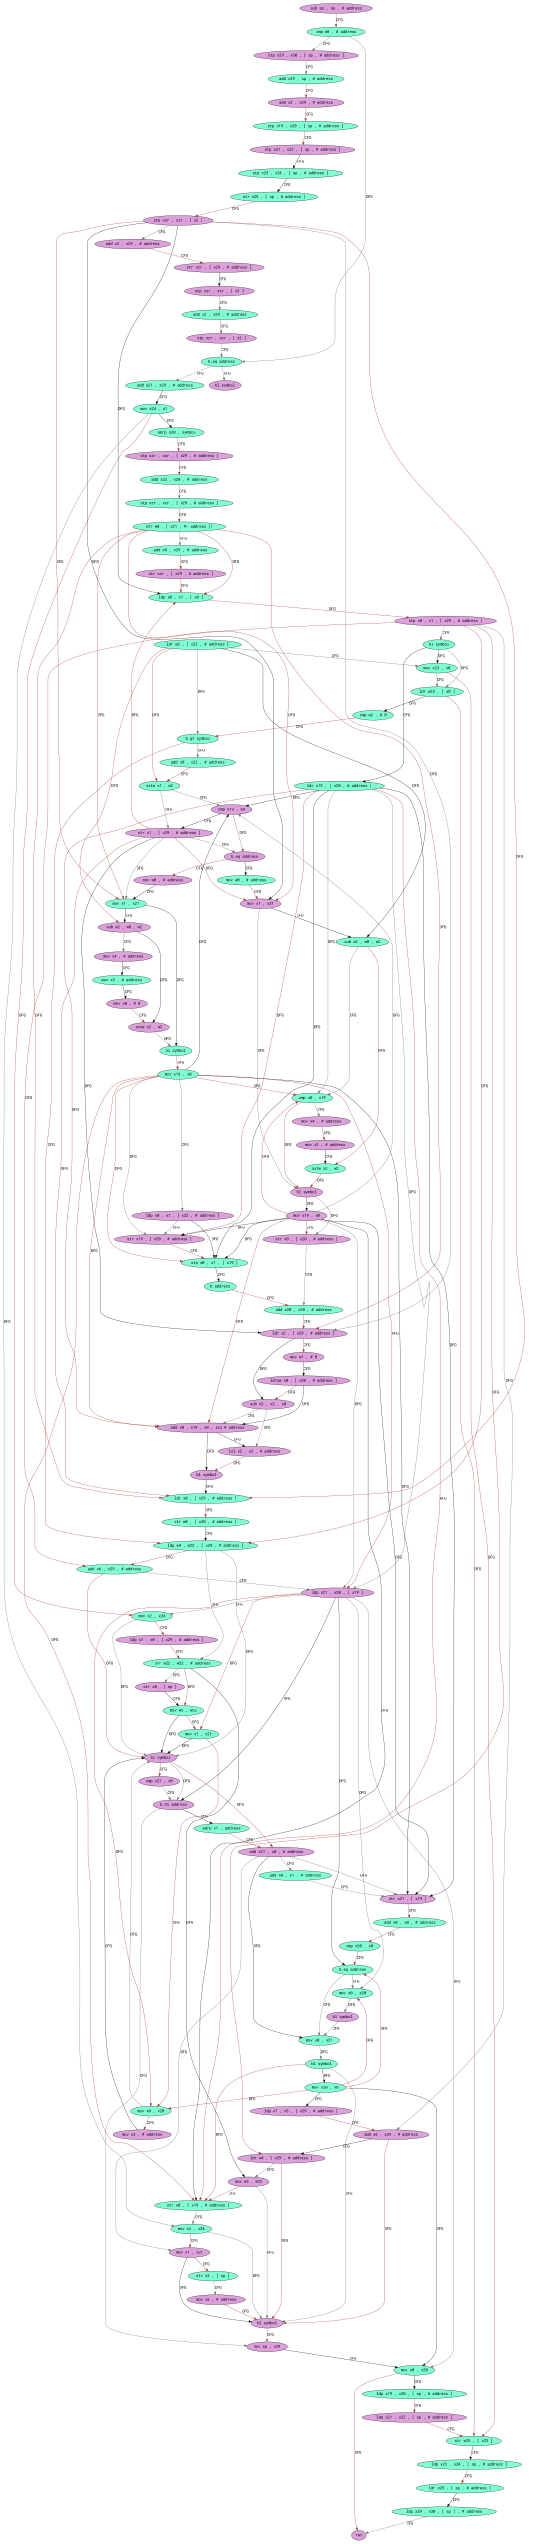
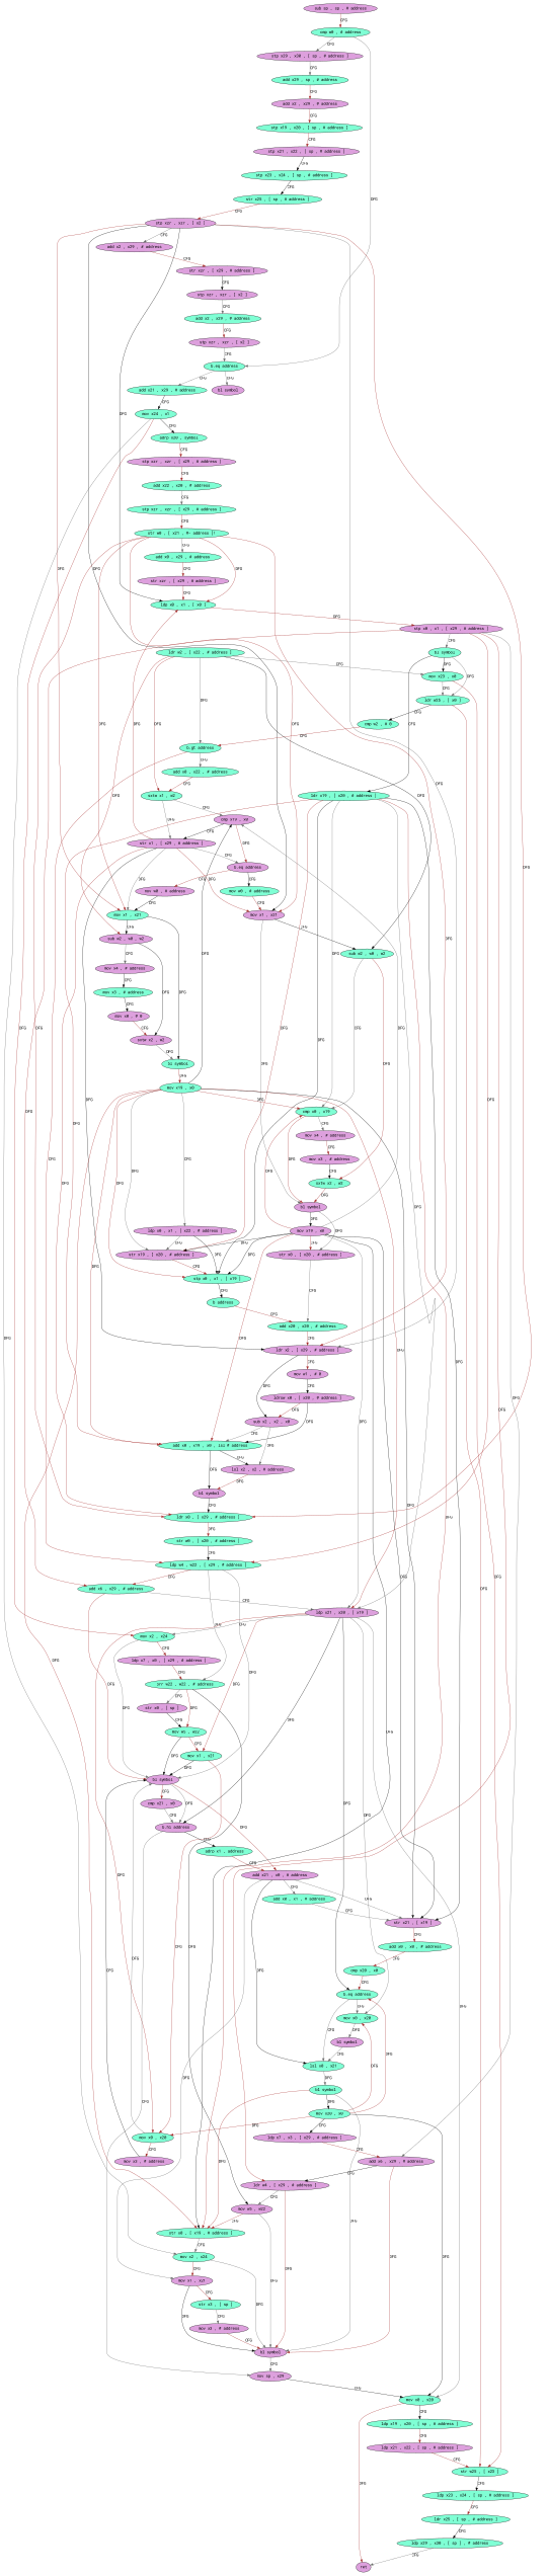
  digraph {
    fontname="Roboto Mono"
    node [fillcolor=aquamarine fontname="Roboto Mono" style=filled]
    edge [color=brown fontname="Roboto Mono"]
    n1 [fillcolor=plum label="sub sp , sp , # address"]
    n2 [label="cmp w0 , # address"]
    n3 [fillcolor=plum label="stp x29 , x30 , [ sp , # address ]"]
    n4 [label="b.eq address"]
    n5 [label="add x29 , sp , # address"]
    n6 [fillcolor=plum label="bl symbol"]
    n7 [label="add x21 , x29 , # address"]
    n8 [fillcolor=plum label="add x2 , x29 , # address"]
    n9 [label="stp x19 , x20 , [ sp , # address ]"]
    n10 [fillcolor=plum label="stp x21 , x22 , [ sp , # address ]"]
    n11 [label="stp x23 , x24 , [ sp , # address ]"]
    n12 [label="str x25 , [ sp , # address ]"]
    n13 [fillcolor=plum label="stp xzr , xzr , [ x2 ]"]
    n14 [fillcolor=plum label="add x2 , x29 , # address"]
    n15 [label="ldp x0 , x1 , [ x0 ]"]
    n16 [label="mov x1 , x21"]
    n17 [fillcolor=plum label="mov x1 , x21"]
    n18 [fillcolor=plum label="ldr x2 , [ x29 , # address ]"]
    n19 [label="ldr x0 , [ x29 , # address ]"]
    n20 [fillcolor=plum label="str xzr , [ x29 , # address ]"]
    n21 [fillcolor=plum label="stp x0 , x1 , [ x29 , # address ]"]
    n22 [fillcolor=plum label="sub w2 , w0 , w2"]
    n23 [label="bl symbol"]
    n24 [label="sub w2 , w0 , w2"]
    n25 [fillcolor=plum label="bl symbol"]
    n26 [fillcolor=plum label="mov w1 , # 0"]
    n27 [fillcolor=plum label="sub x2 , x2 , x0"]
    n28 [label="str w0 , [ x20 , # address ]"]
    n29 [fillcolor=plum label="stp xzr , xzr , [ x2 ]"]
    n30 [label="add x2 , x29 , # address"]
    n31 [fillcolor=plum label="stp xzr , xzr , [ x2 ]"]
    n32 [label="mov x24 , x1"]
    n33 [label="adrp x20 , symbol"]
    n34 [label="mov x2 , x24"]
    n35 [label="mov x2 , x24"]
    n36 [fillcolor=plum label="stp xzr , xzr , [ x29 , # address ]"]
    n37 [fillcolor=plum label="bl symbol"]
    n38 [fillcolor=plum label="ldp x7 , x0 , [ x29 , # address ]"]
    n39 [fillcolor=plum label="mov x1 , x21"]
    n40 [fillcolor=plum label="bl symbol"]
    n41 [label="add x22 , x20 , # address"]
    n42 [label="stp xzr , xzr , [ x29 , # address ]"]
    n43 [label="str w0 , [ x21 , #- address ]!"]
    n44 [label="add x0 , x29 , # address"]
    n45 [fillcolor=plum label="str xzr , [ x29 , # address ]"]
    n46 [label="bl symbol"]
    n47 [label="ldp w4 , w22 , [ x29 , # address ]"]
    n48 [label="add x6 , x29 , # address"]
    n49 [fillcolor=plum label="add x6 , x29 , # address"]
    n50 [fillcolor=plum label="ldr w4 , [ x29 , # address ]"]
    n51 [label="ldr x19 , [ x20 , # address ]"]
    n52 [label="mov x23 , x0"]
    n53 [label="ldr w25 , [ x0 ]"]
    n54 [label="orr w22 , w22 , # address"]
    n55 [fillcolor=plum label="ldp x21 , x20 , [ x19 ]"]
    n56 [fillcolor=plum label="mov w5 , w22"]
    n57 [fillcolor=plum label="cmp x19 , x0"]
    n58 [fillcolor=plum label="str x21 , [ x19 ]"]
    n59 [fillcolor=plum label="str x19 , [ x20 , # address ]"]
    n60 [label="stp x0 , x1 , [ x19 ]"]
    n61 [label="cmp x0 , x19"]
    n62 [label="str x0 , [ x19 , # address ]"]
-   n63 [fillcolor=plum label="add x0 , x19 , x0 , lsl # address"]
+   n63 [label="add x0 , x19 , x0 , lsl # address"]
    n64 [label="str w25 , [ x23 ]"]
    n65 [label="cmp w2 , # 0"]
    n66 [label="ldr w2 , [ x22 , # address ]"]
-   n67 [label="b.gt symbol"]
+   n67 [label="b.gt address"]
    n68 [label="sxtw x1 , w2"]
    n69 [label="mov x1 , x21"]
    n70 [label="mov x0 , x20"]
    n71 [fillcolor=plum label="b.hi address"]
    n72 [label="mov x0 , x20"]
    n73 [label="b.eq address"]
    n74 [label="mov x0 , x20"]
    n75 [fillcolor=plum label="str x1 , [ x29 , # address ]"]
    n76 [fillcolor=plum label="b.eq address"]
    n77 [label="add x0 , x0 , # address"]
    n78 [label="b address"]
    n79 [fillcolor=plum label="mov x4 , # address"]
    n80 [fillcolor=plum label="lsl x2 , x2 , # address"]
    n81 [fillcolor=plum label="bl symbol"]
    n82 [label="add x0 , x22 , # address"]
    n83 [fillcolor=plum label="mov x4 , # address"]
    n84 [fillcolor=plum label="sxtw x2 , w2"]
    n85 [label="sxtw x2 , w2"]
    n86 [label="ldp x23 , x24 , [ sp , # address ]"]
    n87 [fillcolor=plum label="str x0 , [ sp ]"]
    n88 [label="mov w5 , w22"]
    n89 [fillcolor=plum label="cmp x21 , x0"]
    n90 [fillcolor=plum label="add x21 , x0 , # address"]
    n91 [fillcolor=plum label="mov x3 , # address"]
    n92 [fillcolor=plum label="mov sp , x29"]
    n93 [label="adrp x1 , address"]
    n94 [label="ldp x19 , x20 , [ sp , # address ]"]
    n95 [fillcolor=plum label=ret]
-   n96 [label="mov x0 , x21"]
+   n96 [label="lsl x0 , x21"]
    n97 [fillcolor=plum label="bl symbol"]
    n98 [label="add x0 , x1 , # address"]
    n99 [fillcolor=plum label="mov w0 , # address"]
    n100 [label="mov w0 , # address"]
    n101 [fillcolor=plum label="ldp x21 , x22 , [ sp , # address ]"]
    n102 [label="ldr x25 , [ sp , # address ]"]
    n103 [label="ldp x29 , x30 , [ sp ] , # address"]
    n104 [label="bl symbol"]
    n105 [label="str x3 , [ sp ]"]
    n106 [label="cmp x20 , x0"]
    n107 [label="mov x20 , x0"]
    n108 [label="mov x19 , x0"]
    n109 [label="mov x3 , # address"]
    n110 [fillcolor=plum label="mov x0 , # 0"]
    n111 [fillcolor=plum label="ldp x0 , x1 , [ x22 , # address ]"]
    n112 [label="add x20 , x20 , # address"]
    n113 [fillcolor=plum label="mov x19 , x0"]
    n114 [fillcolor=plum label="str x0 , [ x20 , # address ]"]
    n115 [fillcolor=plum label="mov x3 , # address"]
    n116 [fillcolor=plum label="ldp x7 , x3 , [ x29 , # address ]"]
    n117 [fillcolor=plum label="mov x3 , # address"]
    n118 [fillcolor=plum label="ldrsw x0 , [ x20 , # address ]"]
    n1 -> n2 [label=CFG]
    n2 -> n3 [color=gray40 label=CFG]
    n2 -> n4 [color=gray40 label=DFG]
    n3 -> n5 [color=gray40 label=CFG]
    n4 -> n6 [color=gray40 label=CFG]
    n4 -> n7 [color=gray40 label=CFG]
    n5 -> n8 [label=CFG]
    n7 -> n32 [color=black label=CFG]
    n8 -> n9 [label=CFG]
    n9 -> n10 [label=CFG]
    n10 -> n11 [color=black label=CFG]
    n11 -> n12 [color=black label=CFG]
    n12 -> n13 [label=CFG]
    n13 -> n14 [color=gray40 label=CFG]
    n13 -> n15 [color=black label=DFG]
    n13 -> n16 [label=DFG]
    n13 -> n17 [color=black label=DFG]
    n13 -> n18 [color=gray40 label=DFG]
    n13 -> n19 [label=DFG]
    n14 -> n20 [label=CFG]
    n15 -> n21 [label=DFG]
    n16 -> n22 [color=black label=CFG]
    n16 -> n23 [color=black label=DFG]
    n17 -> n24 [color=black label=CFG]
    n17 -> n25 [color=gray40 label=DFG]
    n18 -> n26 [label=CFG]
    n18 -> n27 [color=black label=DFG]
    n19 -> n28 [label=DFG]
    n20 -> n29 [color=black label=CFG]
    n21 -> n46 [color=gray40 label=CFG]
    n21 -> n47 [label=DFG]
    n21 -> n48 [label=DFG]
    n21 -> n49 [color=gray40 label=DFG]
    n21 -> n50 [label=DFG]
    n22 -> n83 [color=gray40 label=CFG]
    n22 -> n84 [color=black label=DFG]
    n23 -> n108 [label=DFG]
    n24 -> n61 [color=gray40 label=CFG]
    n24 -> n85 [label=DFG]
    n25 -> n113 [color=black label=DFG]
    n25 -> n114 [color=gray40 label=DFG]
    n26 -> n118 [color=black label=CFG]
    n27 -> n63 [color=gray40 label=CFG]
    n27 -> n80 [color=gray40 label=DFG]
    n28 -> n47 [color=black label=CFG]
    n29 -> n30 [color=gray40 label=CFG]
    n30 -> n31 [label=CFG]
    n31 -> n4 [color=gray40 label=CFG]
    n32 -> n33 [color=black label=CFG]
    n32 -> n34 [label=DFG]
    n32 -> n35 [color=gray40 label=DFG]
    n33 -> n36 [label=CFG]
    n34 -> n37 [color=gray40 label=DFG]
    n34 -> n38 [label=CFG]
    n35 -> n39 [label=CFG]
    n35 -> n40 [color=gray40 label=DFG]
    n36 -> n41 [label=CFG]
    n37 -> n71 [color=gray40 label=DFG]
    n37 -> n89 [label=CFG]
    n37 -> n90 [label=DFG]
    n38 -> n54 [label=CFG]
    n39 -> n40 [color=black label=DFG]
    n39 -> n105 [label=CFG]
    n40 -> n92 [color=gray40 label=CFG]
    n41 -> n42 [color=gray40 label=CFG]
    n42 -> n43 [label=CFG]
    n43 -> n15 [label=DFG]
    n43 -> n16 [label=DFG]
    n43 -> n17 [label=DFG]
    n43 -> n18 [label=DFG]
    n43 -> n19 [label=DFG]
    n43 -> n44 [color=gray40 label=CFG]
    n44 -> n45 [label=CFG]
    n45 -> n15 [label=CFG]
    n46 -> n51 [color=black label=CFG]
    n46 -> n52 [color=black label=DFG]
    n46 -> n53 [color=gray40 label=DFG]
    n47 -> n37 [color=gray40 label=DFG]
    n47 -> n48 [label=CFG]
    n47 -> n54 [color=gray40 label=DFG]
    n48 -> n37 [label=DFG]
    n48 -> n55 [color=gray40 label=CFG]
    n49 -> n40 [label=DFG]
    n49 -> n50 [color=black label=CFG]
    n50 -> n40 [label=DFG]
    n50 -> n56 [color=gray40 label=CFG]
    n51 -> n55 [color=gray40 label=DFG]
-   n51 -> n57 [color=black label=DFG]
    n51 -> n58 [color=black label=DFG]
    n51 -> n59 [label=DFG]
    n51 -> n60 [color=black label=DFG]
    n51 -> n61 [color=gray40 label=DFG]
    n51 -> n62 [label=DFG]
    n51 -> n63 [label=DFG]
    n52 -> n53 [color=gray40 label=CFG]
    n52 -> n64 [label=DFG]
    n53 -> n64 [label=DFG]
    n53 -> n65 [color=black label=CFG]
    n54 -> n56 [color=black label=DFG]
    n54 -> n87 [color=gray40 label=CFG]
    n54 -> n88 [label=DFG]
    n55 -> n34 [color=gray40 label=CFG]
    n55 -> n69 [label=DFG]
    n55 -> n70 [label=DFG]
    n55 -> n71 [color=black label=DFG]
    n55 -> n72 [color=gray40 label=DFG]
    n55 -> n73 [color=black label=DFG]
    n55 -> n74 [color=gray40 label=DFG]
    n56 -> n40 [color=gray40 label=DFG]
    n56 -> n62 [label=CFG]
    n57 -> n75 [color=black label=CFG]
    n57 -> n76 [label=DFG]
    n58 -> n77 [label=CFG]
    n59 -> n60 [label=CFG]
    n60 -> n78 [color=black label=CFG]
    n61 -> n25 [label=DFG]
    n61 -> n79 [color=gray40 label=CFG]
    n62 -> n35 [color=gray40 label=CFG]
    n63 -> n80 [color=black label=CFG]
    n63 -> n81 [color=black label=DFG]
    n64 -> n86 [color=black label=CFG]
    n65 -> n67 [label=CFG]
    n66 -> n22 [label=DFG]
    n66 -> n24 [color=black label=DFG]
    n66 -> n52 [color=gray40 label=CFG]
    n66 -> n67 [color=gray40 label=DFG]
    n66 -> n68 [label=DFG]
    n67 -> n47 [label=CFG]
    n67 -> n82 [color=gray40 label=CFG]
    n68 -> n57 [color=gray40 label=CFG]
    n68 -> n75 [color=gray40 label=DFG]
    n69 -> n37 [color=black label=DFG]
    n69 -> n70 [label=CFG]
    n70 -> n37 [color=gray40 label=DFG]
    n70 -> n91 [label=CFG]
    n71 -> n92 [color=gray40 label=CFG]
    n71 -> n93 [color=black label=CFG]
    n72 -> n94 [color=black label=CFG]
    n72 -> n95 [label=DFG]
    n73 -> n74 [color=gray40 label=CFG]
    n73 -> n96 [color=gray40 label=CFG]
    n74 -> n97 [color=gray40 label=DFG]
    n75 -> n15 [label=DFG]
    n75 -> n16 [color=gray40 label=DFG]
    n75 -> n17 [label=DFG]
    n75 -> n18 [color=black label=DFG]
    n75 -> n19 [label=DFG]
    n75 -> n76 [color=gray40 label=CFG]
    n76 -> n99 [label=CFG]
    n76 -> n100 [color=black label=CFG]
    n77 -> n106 [label=CFG]
    n78 -> n112 [label=CFG]
    n79 -> n115 [label=CFG]
    n80 -> n81 [label=DFG]
    n81 -> n19 [color=black label=CFG]
    n82 -> n68 [label=CFG]
    n83 -> n109 [color=black label=CFG]
    n84 -> n23 [color=gray40 label=DFG]
    n85 -> n25 [label=DFG]
    n86 -> n102 [label=CFG]
    n87 -> n88 [color=black label=CFG]
    n88 -> n37 [color=black label=DFG]
    n88 -> n69 [label=CFG]
    n89 -> n71 [color=gray40 label=CFG]
    n90 -> n39 [color=gray40 label=DFG]
    n90 -> n58 [color=gray40 label=DFG]
    n90 -> n96 [color=black label=DFG]
    n90 -> n98 [color=gray40 label=CFG]
    n91 -> n37 [color=black label=CFG]
    n92 -> n72 [color=black label=CFG]
    n93 -> n90 [label=CFG]
    n94 -> n101 [label=CFG]
    n96 -> n104 [color=gray40 label=DFG]
    n97 -> n96 [color=gray40 label=CFG]
    n98 -> n58 [color=gray40 label=CFG]
    n99 -> n16 [color=black label=CFG]
    n100 -> n17 [label=CFG]
    n101 -> n64 [label=CFG]
    n102 -> n103 [color=black label=CFG]
    n103 -> n95 [color=gray40 label=CFG]
    n104 -> n40 [color=gray40 label=DFG]
    n104 -> n62 [label=DFG]
    n104 -> n107 [color=black label=DFG]
    n105 -> n117 [color=gray40 label=CFG]
    n106 -> n73 [label=CFG]
    n107 -> n70 [label=DFG]
    n107 -> n72 [color=black label=DFG]
    n107 -> n73 [label=DFG]
    n107 -> n74 [label=DFG]
    n107 -> n116 [color=black label=CFG]
    n108 -> n55 [label=DFG]
    n108 -> n57 [color=black label=DFG]
    n108 -> n58 [color=black label=DFG]
    n108 -> n59 [color=gray40 label=DFG]
    n108 -> n60 [label=DFG]
    n108 -> n61 [label=DFG]
    n108 -> n62 [label=DFG]
    n108 -> n63 [label=DFG]
    n108 -> n111 [color=gray40 label=CFG]
    n109 -> n110 [color=black label=CFG]
    n110 -> n84 [label=CFG]
    n111 -> n59 [color=gray40 label=CFG]
    n111 -> n60 [color=black label=DFG]
    n112 -> n18 [label=CFG]
    n113 -> n55 [color=gray40 label=DFG]
    n113 -> n57 [color=gray40 label=DFG]
    n113 -> n58 [color=black label=DFG]
    n113 -> n59 [color=black label=DFG]
    n113 -> n60 [color=black label=DFG]
    n113 -> n61 [label=DFG]
    n113 -> n62 [color=black label=DFG]
    n113 -> n63 [label=DFG]
    n113 -> n114 [label=CFG]
    n114 -> n112 [color=gray40 label=CFG]
    n115 -> n85 [color=black label=CFG]
    n116 -> n49 [label=CFG]
    n117 -> n40 [label=CFG]
    n118 -> n27 [label=DFG]
    n118 -> n63 [color=black label=DFG]
  }
